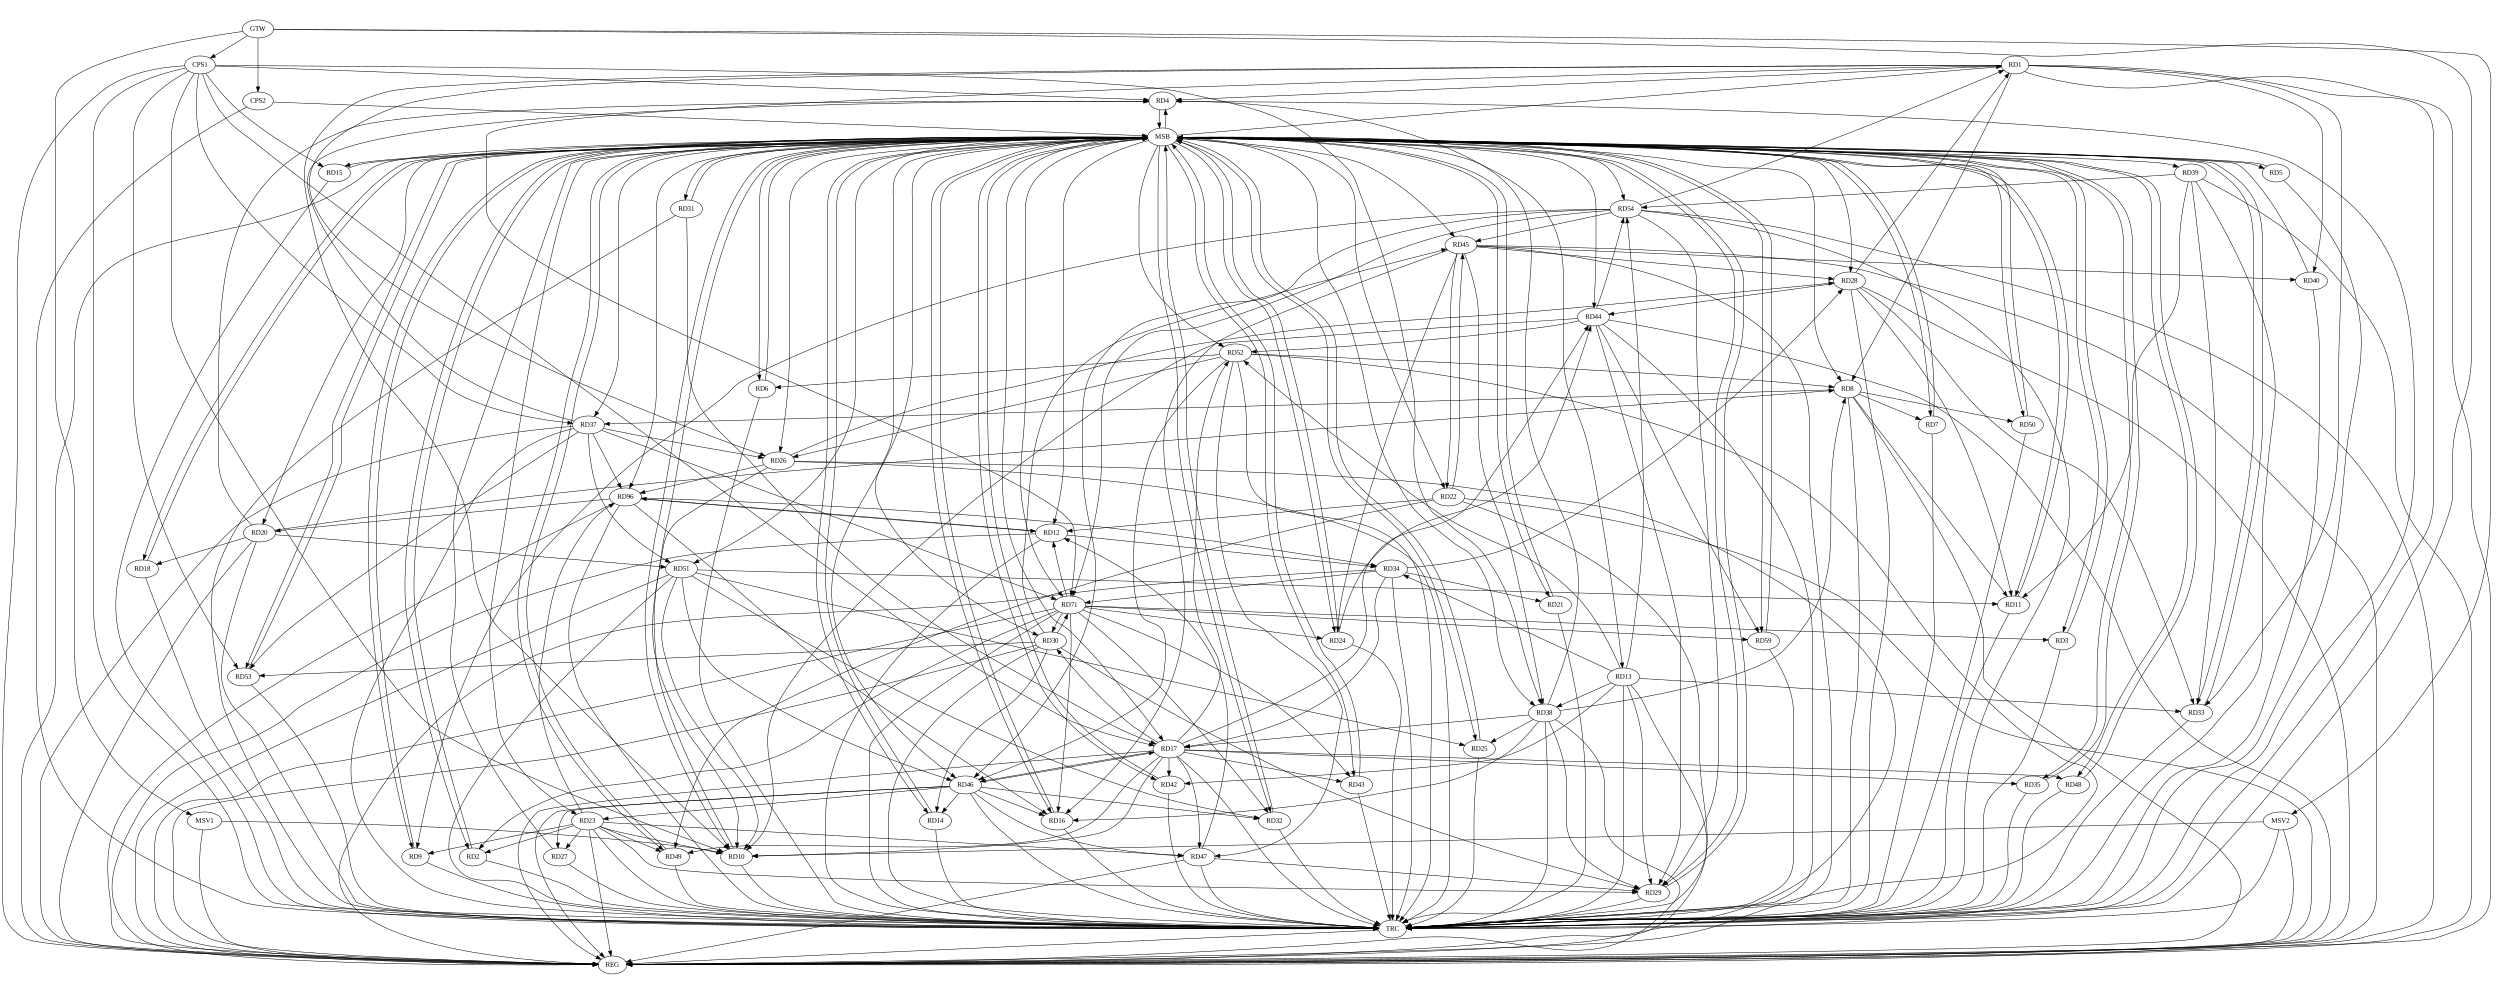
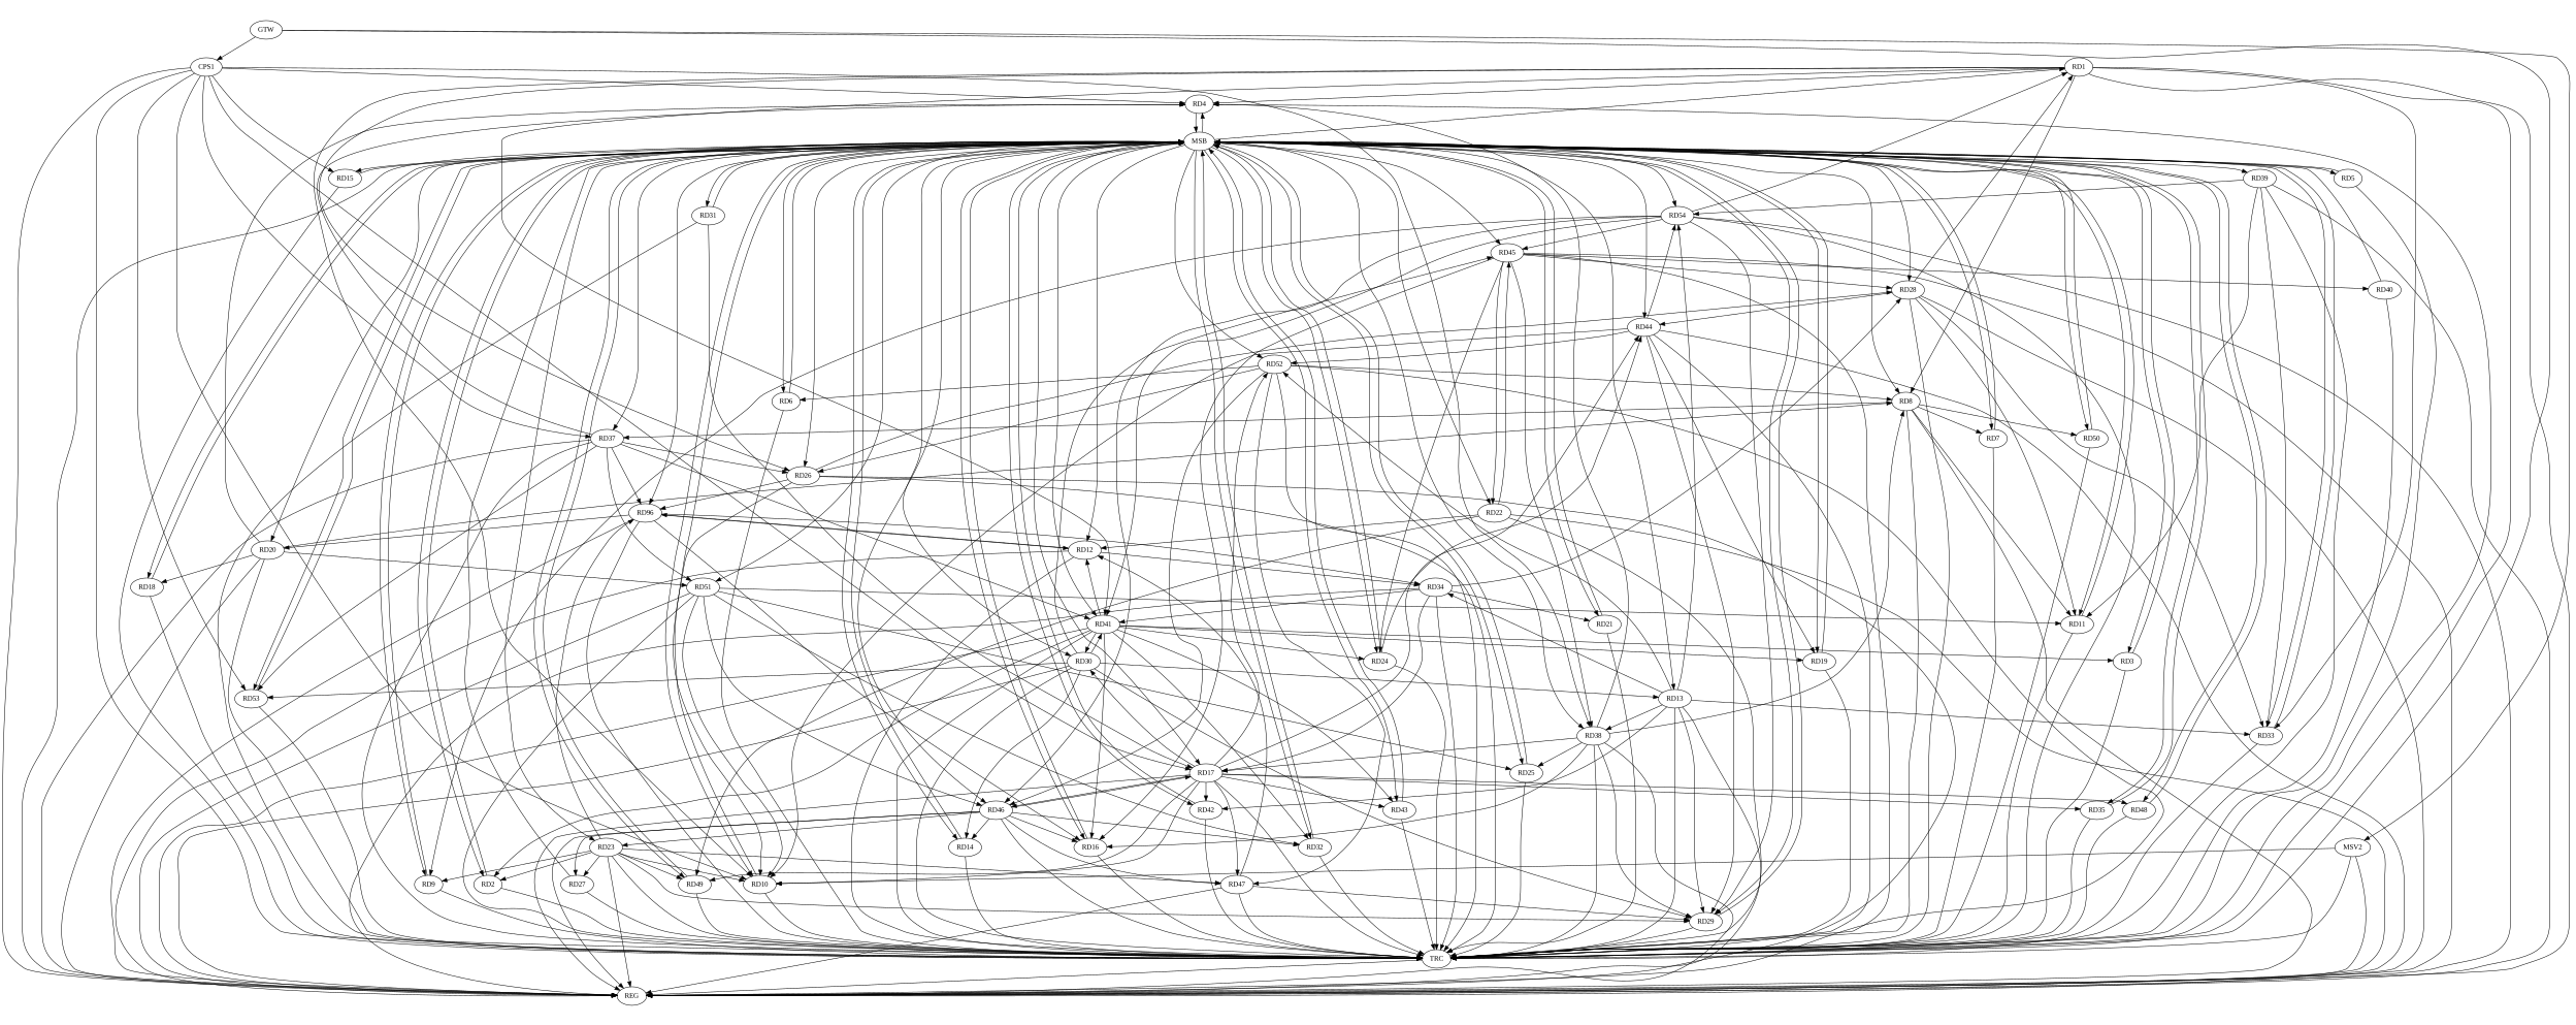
  strict digraph {
    fontname="Liberation Serif"
    node [fontname="Liberation Serif"]
    edge [fontname="Liberation Serif"]
    n1 [label=RD1]
    n2 [label=RD4]
    n3 [label=RD8]
    n4 [label=RD10]
    n5 [label=RD26]
    n6 [label=RD33]
    n7 [label=RD40]
-   n8 [label=RD71]
+   n8 [label=RD41]
    n9 [label=REG]
    n10 [label=TRC]
    n11 [label=MSB]
    n12 [label=RD7]
    n13 [label=RD11]
    n14 [label=RD37]
    n15 [label=RD50]
    n16 [label=RD96]
    n17 [label=RD28]
    n18 [label=RD2]
    n19 [label=RD3]
    n20 [label=RD12]
    n21 [label=RD16]
    n22 [label=RD30]
    n23 [label=RD43]
-   n24 [label=RD59]
+   n24 [label=RD19]
    n25 [label=RD24]
    n26 [label=RD32]
    n27 [label=RD5]
    n28 [label=RD6]
    n29 [label=RD9]
    n30 [label=RD13]
    n31 [label=RD29]
    n32 [label=RD38]
    n33 [label=RD42]
    n34 [label=RD52]
    n35 [label=RD54]
    n36 [label=RD14]
    n37 [label=RD15]
    n38 [label=RD17]
    n39 [label=RD31]
    n40 [label=RD35]
    n41 [label=RD44]
    n42 [label=RD46]
    n43 [label=RD48]
    n44 [label=RD49]
    n45 [label=RD18]
    n46 [label=RD20]
    n47 [label=RD51]
    n48 [label=RD21]
    n49 [label=RD22]
    n50 [label=RD45]
    n51 [label=RD23]
    n52 [label=RD25]
    n53 [label=RD53]
    n54 [label=RD39]
    n55 [label=RD34]
    n56 [label=RD47]
    n57 [label=RD27]
    n58 [label=CPS1]
-   n59 [label=CPS2]
    n60 [label=GTW]
-   n61 [label=MSV1]
    n62 [label=MSV2]
    n1 -> n2
    n1 -> n3
    n1 -> n4
    n1 -> n5
    n1 -> n6
-   n1 -> n7
    n1 -> n8
    n1 -> n9
    n1 -> n10
    n2 -> n10
    n2 -> n11
    n3 -> n9
    n3 -> n10
    n3 -> n12
    n3 -> n13
    n3 -> n14
    n3 -> n15
    n4 -> n10
    n4 -> n11
    n5 -> n4
    n5 -> n9
    n5 -> n10
    n5 -> n16
    n5 -> n17
    n6 -> n10
    n6 -> n11
    n7 -> n10
    n7 -> n11
    n8 -> n9
    n8 -> n10
    n8 -> n18
    n8 -> n19
    n8 -> n20
    n8 -> n21
    n8 -> n22
    n8 -> n23
    n8 -> n24
    n8 -> n25
    n8 -> n26
    n10 -> n9
    n11 -> n1
    n11 -> n2
    n11 -> n3
    n11 -> n4
    n11 -> n5
    n11 -> n6
    n11 -> n8
    n11 -> n9
    n11 -> n12
    n11 -> n13
    n11 -> n14
    n11 -> n15
    n11 -> n16
    n11 -> n17
    n11 -> n18
    n11 -> n19
    n11 -> n20
    n11 -> n21
    n11 -> n22
    n11 -> n23
    n11 -> n24
    n11 -> n25
    n11 -> n26
    n11 -> n27
    n11 -> n28
    n11 -> n29
    n11 -> n30
    n11 -> n31
    n11 -> n32
    n11 -> n33
    n11 -> n34
    n11 -> n35
    n11 -> n36
    n11 -> n37
    n11 -> n38
    n11 -> n39
    n11 -> n40
    n11 -> n41
    n11 -> n42
    n11 -> n43
    n11 -> n44
    n11 -> n45
    n11 -> n46
    n11 -> n47
    n11 -> n48
    n11 -> n49
    n11 -> n50
    n11 -> n51
    n11 -> n52
    n11 -> n53
    n11 -> n54
    n12 -> n10
    n12 -> n11
    n13 -> n10
    n13 -> n11
    n14 -> n2
    n14 -> n5
    n14 -> n8
    n14 -> n9
    n14 -> n10
    n14 -> n16
    n14 -> n47
    n14 -> n53
    n15 -> n10
    n15 -> n11
    n16 -> n9
    n16 -> n10
    n16 -> n20
    n16 -> n21
    n16 -> n46
    n16 -> n55
    n17 -> n1
    n17 -> n6
    n17 -> n9
    n17 -> n10
    n17 -> n13
    n17 -> n41
    n18 -> n10
    n18 -> n11
    n19 -> n10
    n19 -> n11
    n20 -> n9
    n20 -> n10
    n20 -> n16
    n20 -> n55
    n21 -> n10
    n21 -> n11
    n22 -> n8
    n22 -> n9
    n22 -> n10
+   n22 -> n30
    n22 -> n31
    n22 -> n36
    n22 -> n50
    n22 -> n53
    n23 -> n10
    n23 -> n11
    n24 -> n10
    n24 -> n11
    n25 -> n10
    n25 -> n11
    n25 -> n41
    n26 -> n10
    n26 -> n11
    n27 -> n10
    n27 -> n11
    n28 -> n10
    n28 -> n11
    n29 -> n10
    n29 -> n11
    n30 -> n6
    n30 -> n9
    n30 -> n10
    n30 -> n31
    n30 -> n32
    n30 -> n33
    n30 -> n34
    n30 -> n35
    n30 -> n55
    n31 -> n10
    n31 -> n11
    n32 -> n2
    n32 -> n3
    n32 -> n9
    n32 -> n10
    n32 -> n21
    n32 -> n31
    n32 -> n38
    n32 -> n52
    n33 -> n10
    n33 -> n11
    n34 -> n3
    n34 -> n5
    n34 -> n9
    n34 -> n10
    n34 -> n28
    n34 -> n42
    n34 -> n56
    n35 -> n1
    n35 -> n8
    n35 -> n9
    n35 -> n10
    n35 -> n29
    n35 -> n31
    n35 -> n42
    n35 -> n50
    n36 -> n10
    n36 -> n11
    n37 -> n10
    n37 -> n11
    n38 -> n4
    n38 -> n9
    n38 -> n10
    n38 -> n22
    n38 -> n23
    n38 -> n33
    n38 -> n34
    n38 -> n40
    n38 -> n41
    n38 -> n42
    n38 -> n43
    n38 -> n44
    n38 -> n56
    n39 -> n10
    n39 -> n11
    n39 -> n38
    n40 -> n10
    n40 -> n11
    n41 -> n4
    n41 -> n9
    n41 -> n10
    n41 -> n24
    n41 -> n31
    n41 -> n34
    n41 -> n35
    n42 -> n9
    n42 -> n10
    n42 -> n21
    n42 -> n26
    n42 -> n36
    n42 -> n38
    n42 -> n51
    n42 -> n56
    n42 -> n57
    n43 -> n10
    n43 -> n11
    n44 -> n10
    n44 -> n11
    n45 -> n10
    n45 -> n11
    n46 -> n2
    n46 -> n3
    n46 -> n9
    n46 -> n10
    n46 -> n45
    n46 -> n47
    n47 -> n4
    n47 -> n9
    n47 -> n10
    n47 -> n13
    n47 -> n26
    n47 -> n42
    n47 -> n52
    n48 -> n10
    n48 -> n11
    n49 -> n9
    n49 -> n10
    n49 -> n20
    n49 -> n44
    n49 -> n50
    n50 -> n7
    n50 -> n9
    n50 -> n10
    n50 -> n17
    n50 -> n21
    n50 -> n25
    n50 -> n32
    n50 -> n49
    n51 -> n4
    n51 -> n9
    n51 -> n10
    n51 -> n16
    n51 -> n18
    n51 -> n29
    n51 -> n31
    n51 -> n44
    n51 -> n56
    n51 -> n57
    n52 -> n10
    n52 -> n11
    n53 -> n10
    n53 -> n11
    n54 -> n6
    n54 -> n9
    n54 -> n10
    n54 -> n13
    n54 -> n35
    n55 -> n8
    n55 -> n9
    n55 -> n10
    n55 -> n17
    n55 -> n38
    n55 -> n48
    n56 -> n9
    n56 -> n10
    n56 -> n20
    n56 -> n31
    n57 -> n10
    n57 -> n11
    n58 -> n2
    n58 -> n4
    n58 -> n9
    n58 -> n10
    n58 -> n14
    n58 -> n32
    n58 -> n37
    n58 -> n38
    n58 -> n53
-   n59 -> n10
-   n59 -> n11
    n60 -> n10
    n60 -> n58
-   n60 -> n59
-   n60 -> n61
    n60 -> n62
-   n61 -> n4
-   n61 -> n9
    n62 -> n4
    n62 -> n9
    n62 -> n10
  }
